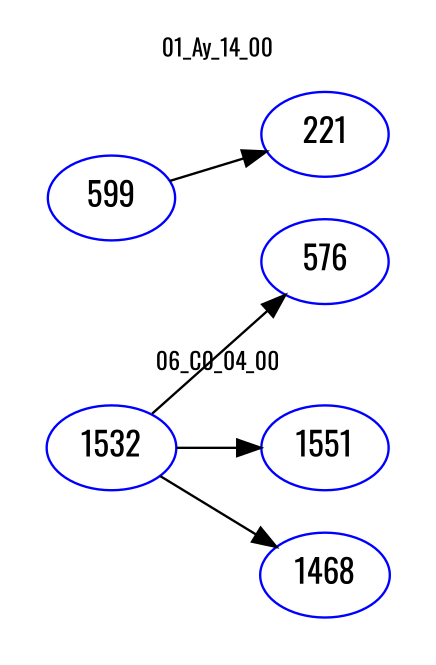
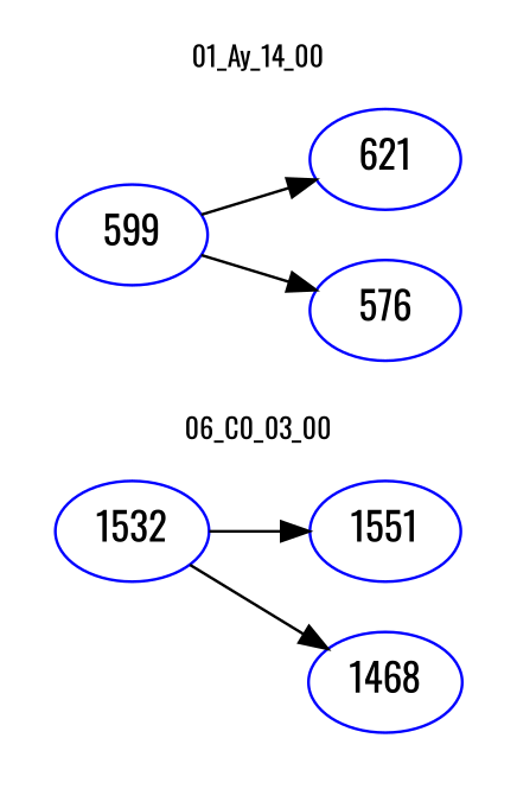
  digraph {
    fontname=Oswald
    rankdir=LR
    node [color=blue fontname=Oswald]
    edge [color=black fontname=Oswald]
    n1 [label=599]
    n2 [label=576]
-   n3 [label=221]
+   n3 [label=621]
    n4 [label=1532]
    n5 [label=1468]
    n6 [label=1551]
    subgraph cluster_1 {
      color=white
      fontsize=10
      label="01_Ay_14_00"
      n1
      n2
      n3
    }
    subgraph cluster_2 {
      color=white
      fontsize=10
-     label="06_C0_04_00"
+     label="06_C0_03_00"
      n4
      n5
      n6
    }
-   n4 -> n2
+   n1 -> n2
    n1 -> n3
    n4 -> n5
    n4 -> n6
  }
